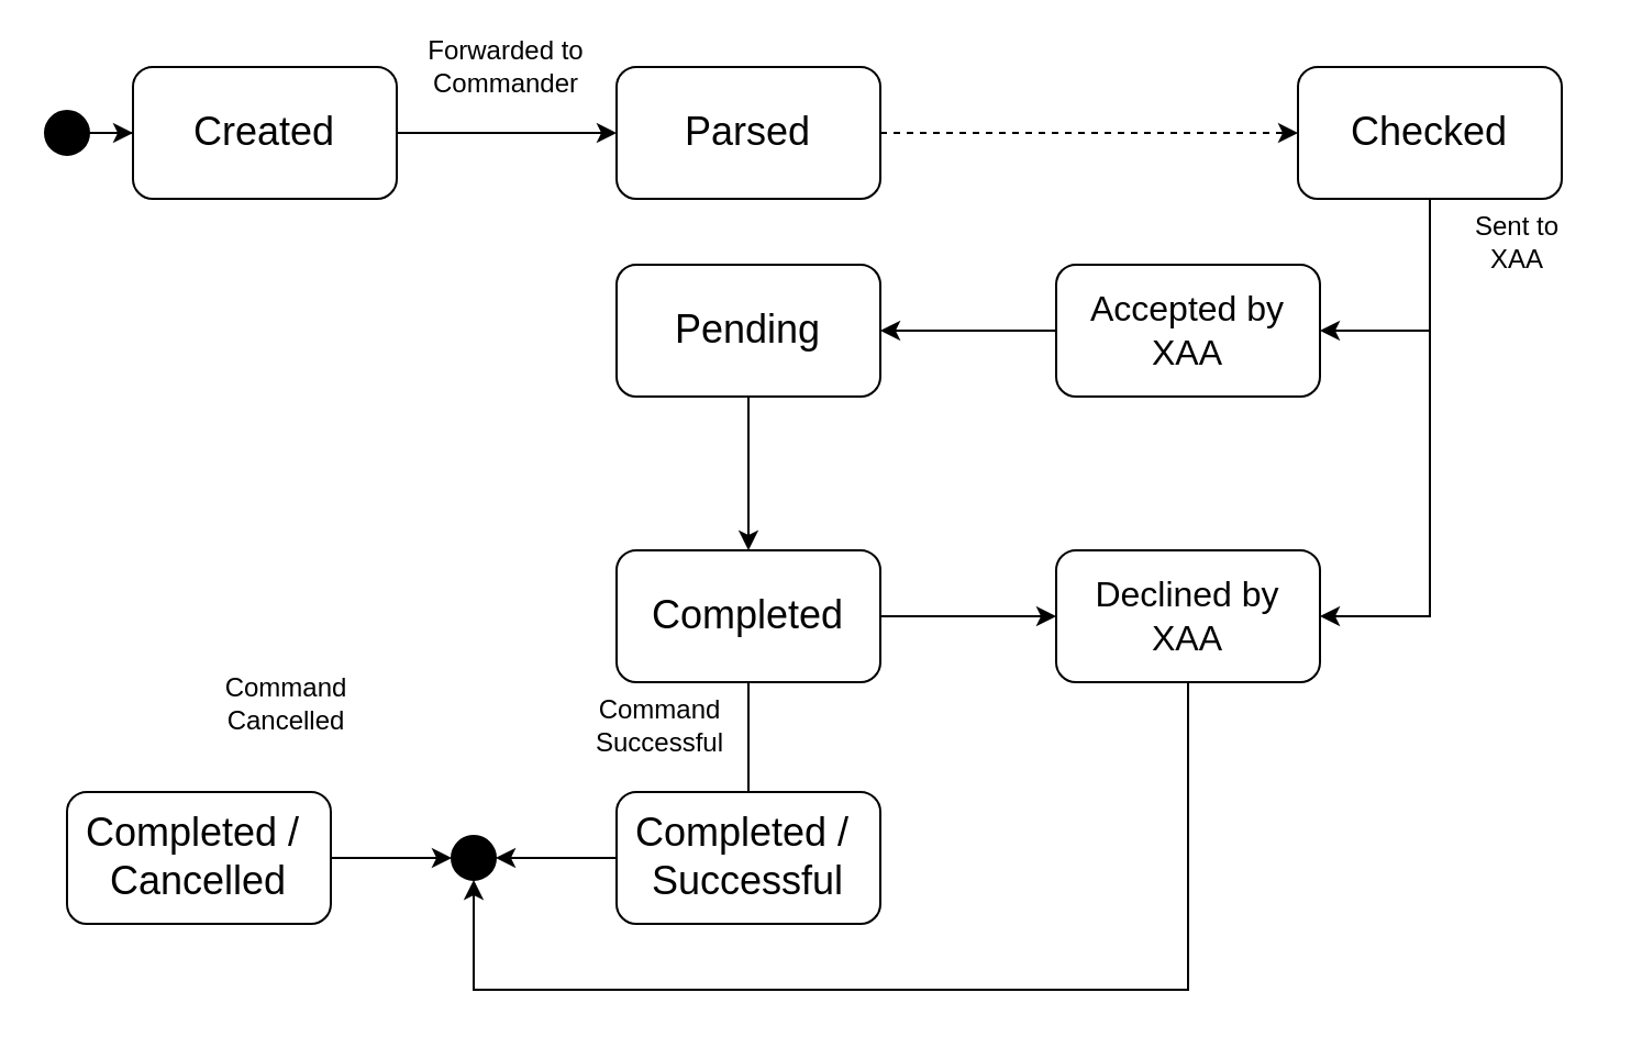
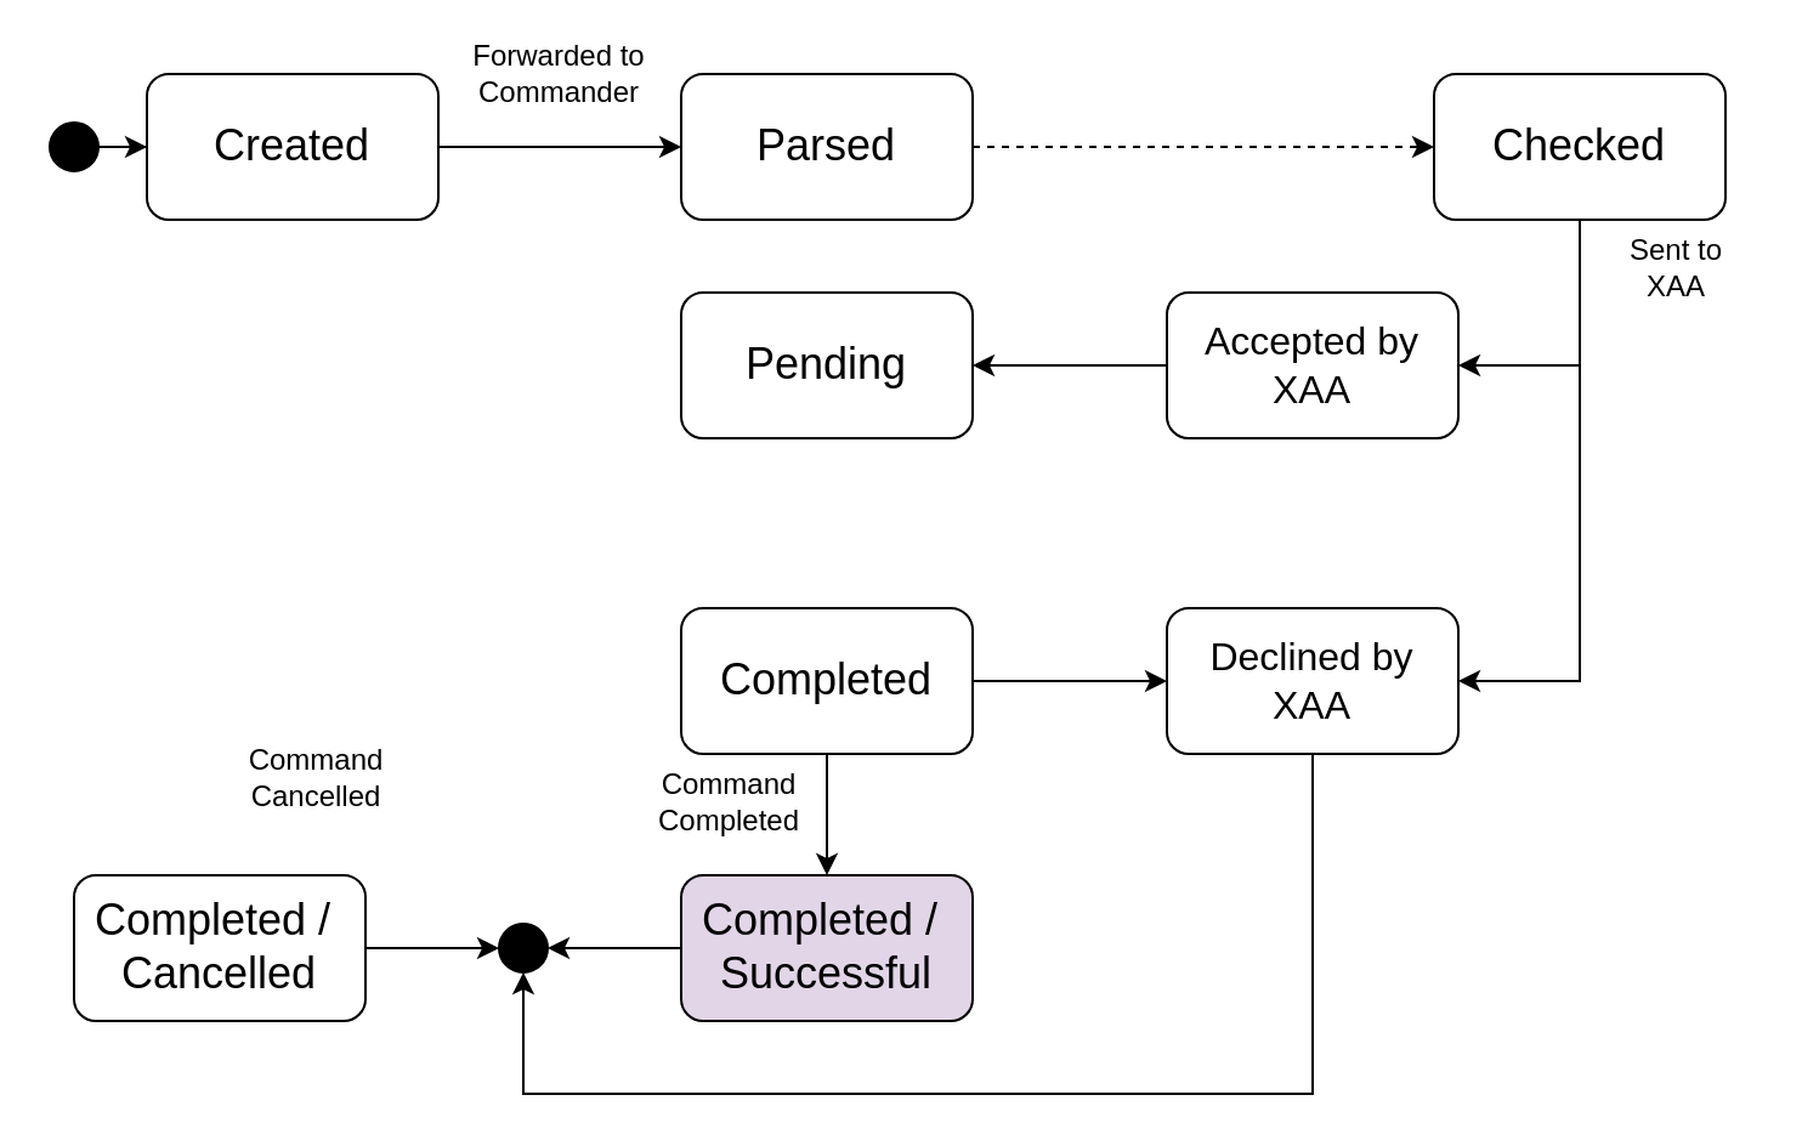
  <mxCell id="0" />
  <mxCell id="1" parent="0" />
  <mxCell id="2" style="edgeStyle=orthogonalEdgeStyle;rounded=0;orthogonalLoop=1;jettySize=auto;html=1;" edge="1" parent="1" source="3" target="5"><mxGeometry relative="1" as="geometry" /></mxCell>
  <mxCell id="3" value="&lt;font style=&quot;font-size: 18px&quot;&gt;Created&lt;/font&gt;" style="rounded=1;whiteSpace=wrap;html=1;" vertex="1" parent="1"><mxGeometry x="60" y="30" width="120" height="60" as="geometry" /></mxCell>
  <mxCell id="4" style="edgeStyle=orthogonalEdgeStyle;rounded=0;orthogonalLoop=1;jettySize=auto;html=1;dashed=1;" edge="1" parent="1" source="5" target="8"><mxGeometry relative="1" as="geometry" /></mxCell>
  <mxCell id="5" value="&lt;font style=&quot;font-size: 18px&quot;&gt;Parsed&lt;/font&gt;" style="rounded=1;whiteSpace=wrap;html=1;" vertex="1" parent="1"><mxGeometry x="280" y="30" width="120" height="60" as="geometry" /></mxCell>
  <mxCell id="6" style="edgeStyle=orthogonalEdgeStyle;rounded=0;orthogonalLoop=1;jettySize=auto;html=1;entryX=1;entryY=0.5;entryDx=0;entryDy=0;" edge="1" parent="1" source="8" target="26"><mxGeometry relative="1" as="geometry"><mxPoint x="590" y="209.833" as="sourcePoint" /><Array as="points"><mxPoint x="650" y="150" /></Array></mxGeometry></mxCell>
  <mxCell id="7" style="edgeStyle=orthogonalEdgeStyle;rounded=0;orthogonalLoop=1;jettySize=auto;html=1;entryX=1;entryY=0.5;entryDx=0;entryDy=0;" edge="1" parent="1" target="28"><mxGeometry relative="1" as="geometry"><mxPoint x="650" y="150" as="sourcePoint" /><Array as="points"><mxPoint x="650" y="280" /></Array></mxGeometry></mxCell>
  <mxCell id="8" value="&lt;font style=&quot;font-size: 18px&quot;&gt;Checked&lt;/font&gt;" style="rounded=1;whiteSpace=wrap;html=1;" vertex="1" parent="1"><mxGeometry x="590" y="30" width="120" height="60" as="geometry" /></mxCell>
  <mxCell id="9" style="edgeStyle=orthogonalEdgeStyle;rounded=0;orthogonalLoop=1;jettySize=auto;html=1;entryX=1;entryY=0.5;entryDx=0;entryDy=0;" edge="1" parent="1" source="10" target="24"><mxGeometry relative="1" as="geometry" /></mxCell>
- <mxCell id="10" value="&lt;font style=&quot;font-size: 18px&quot;&gt;Completed /&amp;nbsp; Successful&lt;br&gt;&lt;/font&gt;" style="rounded=1;whiteSpace=wrap;html=1;" vertex="1" parent="1"><mxGeometry x="280" y="360" width="120" height="60" as="geometry" /></mxCell>
- <mxCell id="11" style="edgeStyle=orthogonalEdgeStyle;rounded=0;orthogonalLoop=1;jettySize=auto;html=1;entryX=0.5;entryY=0;entryDx=0;entryDy=0;" edge="1" parent="1" source="12" target="21"><mxGeometry relative="1" as="geometry" /></mxCell>
+ <mxCell id="10" value="&lt;font style=&quot;font-size: 18px&quot;&gt;Completed /&amp;nbsp; Successful&lt;br&gt;&lt;/font&gt;" style="rounded=1;whiteSpace=wrap;html=1;fillColor=#e1d5e7;" vertex="1" parent="1"><mxGeometry x="280" y="360" width="120" height="60" as="geometry" /></mxCell>
  <mxCell id="12" value="&lt;font style=&quot;font-size: 18px&quot;&gt;Pending&lt;/font&gt;" style="rounded=1;whiteSpace=wrap;html=1;" vertex="1" parent="1"><mxGeometry x="280" y="120" width="120" height="60" as="geometry" /></mxCell>
  <mxCell id="13" style="edgeStyle=orthogonalEdgeStyle;rounded=0;orthogonalLoop=1;jettySize=auto;html=1;" edge="1" parent="1" source="14" target="24"><mxGeometry relative="1" as="geometry" /></mxCell>
  <mxCell id="14" value="&lt;font style=&quot;font-size: 18px&quot;&gt;Completed /&amp;nbsp;&lt;br&gt;Cancelled&lt;/font&gt;" style="rounded=1;whiteSpace=wrap;html=1;" vertex="1" parent="1"><mxGeometry x="30" y="360" width="120" height="60" as="geometry" /></mxCell>
  <mxCell id="15" style="edgeStyle=orthogonalEdgeStyle;rounded=0;orthogonalLoop=1;jettySize=auto;html=1;" edge="1" parent="1" source="16" target="3"><mxGeometry relative="1" as="geometry" /></mxCell>
  <mxCell id="16" value="" style="ellipse;whiteSpace=wrap;html=1;aspect=fixed;fillColor=#000000;" vertex="1" parent="1"><mxGeometry x="20" y="50" width="20" height="20" as="geometry" /></mxCell>
  <mxCell id="17" value="Forwarded to Commander" style="text;html=1;strokeColor=none;fillColor=none;align=center;verticalAlign=middle;whiteSpace=wrap;rounded=0;" vertex="1" parent="1"><mxGeometry x="180" y="20" width="100" height="20" as="geometry" /></mxCell>
  <mxCell id="18" value="Sent to XAA" style="text;html=1;strokeColor=none;fillColor=none;align=center;verticalAlign=middle;whiteSpace=wrap;rounded=0;" vertex="1" parent="1"><mxGeometry x="660" y="100" width="60" height="20" as="geometry" /></mxCell>
- <mxCell id="19" style="edgeStyle=orthogonalEdgeStyle;rounded=0;orthogonalLoop=1;jettySize=auto;html=1;entryX=0.5;entryY=0;entryDx=0;entryDy=0;endArrow=none;" edge="1" parent="1" source="21" target="10"><mxGeometry relative="1" as="geometry" /></mxCell>
+ <mxCell id="19" style="edgeStyle=orthogonalEdgeStyle;rounded=0;orthogonalLoop=1;jettySize=auto;html=1;entryX=0.5;entryY=0;entryDx=0;entryDy=0;" edge="1" parent="1" source="21" target="10"><mxGeometry relative="1" as="geometry" /></mxCell>
  <mxCell id="20" style="edgeStyle=orthogonalEdgeStyle;rounded=0;orthogonalLoop=1;jettySize=auto;html=1;" edge="1" parent="1" source="21" target="28"><mxGeometry relative="1" as="geometry" /></mxCell>
  <mxCell id="21" value="&lt;font style=&quot;font-size: 18px&quot;&gt;Completed&lt;/font&gt;" style="rounded=1;whiteSpace=wrap;html=1;fillColor=#FFFFFF;" vertex="1" parent="1"><mxGeometry x="280" y="250" width="120" height="60" as="geometry" /></mxCell>
- <mxCell id="22" value="Command Successful" style="text;html=1;strokeColor=none;fillColor=none;align=center;verticalAlign=middle;whiteSpace=wrap;rounded=0;" vertex="1" parent="1"><mxGeometry x="280" y="320" width="40" height="20" as="geometry" /></mxCell>
+ <mxCell id="22" value="Command Completed" style="text;html=1;strokeColor=none;fillColor=none;align=center;verticalAlign=middle;whiteSpace=wrap;rounded=0;" vertex="1" parent="1"><mxGeometry x="280" y="320" width="40" height="20" as="geometry" /></mxCell>
  <mxCell id="23" value="Command Cancelled" style="text;html=1;strokeColor=none;fillColor=none;align=center;verticalAlign=middle;whiteSpace=wrap;rounded=0;" vertex="1" parent="1"><mxGeometry x="110" y="310" width="40" height="20" as="geometry" /></mxCell>
  <mxCell id="24" value="" style="ellipse;whiteSpace=wrap;html=1;aspect=fixed;fillColor=#000000;" vertex="1" parent="1"><mxGeometry x="205" y="380" width="20" height="20" as="geometry" /></mxCell>
  <mxCell id="25" style="edgeStyle=orthogonalEdgeStyle;rounded=0;orthogonalLoop=1;jettySize=auto;html=1;entryX=1;entryY=0.5;entryDx=0;entryDy=0;" edge="1" parent="1" source="26" target="12"><mxGeometry relative="1" as="geometry" /></mxCell>
  <mxCell id="26" value="&lt;font size=&quot;3&quot;&gt;Accepted by XAA&lt;/font&gt;" style="rounded=1;whiteSpace=wrap;html=1;fillColor=#FFFFFF;" vertex="1" parent="1"><mxGeometry x="480" y="120" width="120" height="60" as="geometry" /></mxCell>
  <mxCell id="27" style="edgeStyle=orthogonalEdgeStyle;rounded=0;orthogonalLoop=1;jettySize=auto;html=1;entryX=0.5;entryY=1;entryDx=0;entryDy=0;" edge="1" parent="1" source="28" target="24"><mxGeometry relative="1" as="geometry"><Array as="points"><mxPoint x="540" y="450" /><mxPoint x="215" y="450" /></Array></mxGeometry></mxCell>
  <mxCell id="28" value="&lt;font size=&quot;3&quot;&gt;Declined by XAA&lt;/font&gt;" style="rounded=1;whiteSpace=wrap;html=1;fillColor=#FFFFFF;" vertex="1" parent="1"><mxGeometry x="480" y="250" width="120" height="60" as="geometry" /></mxCell>
